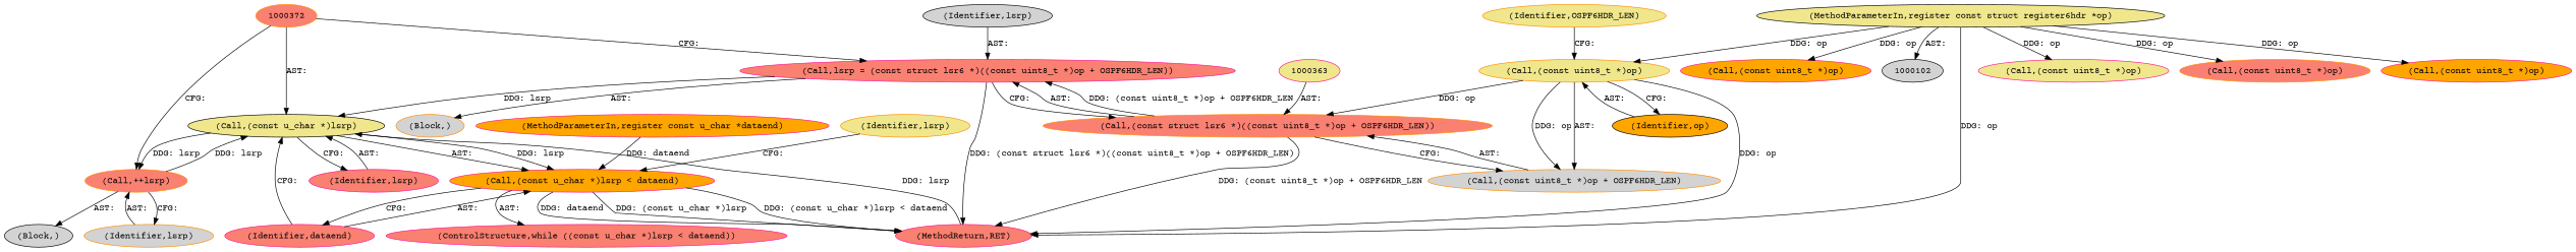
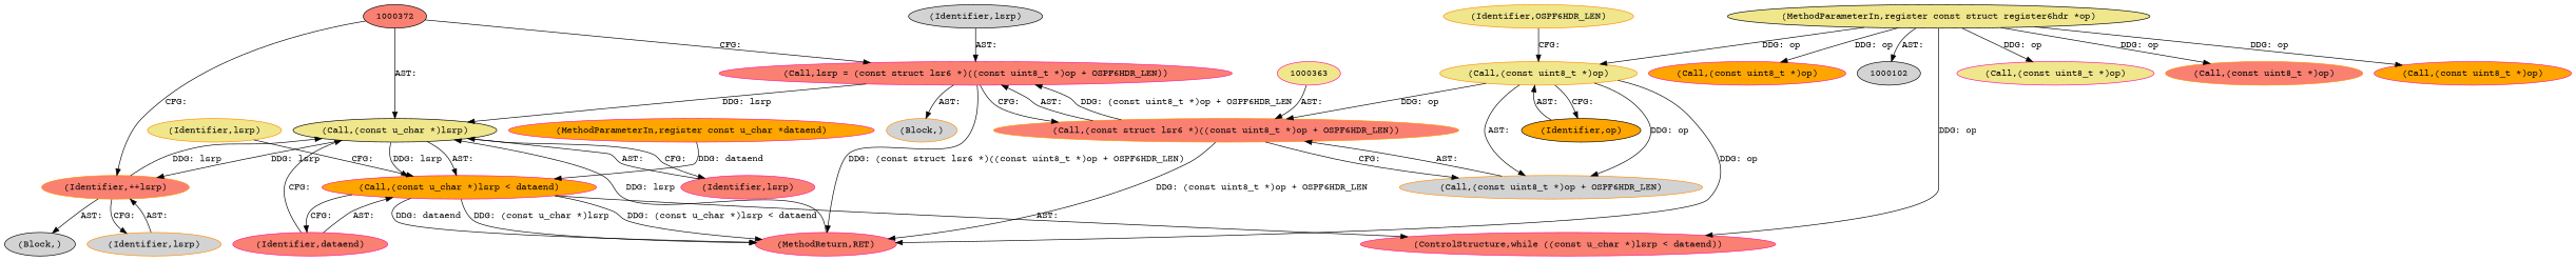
  digraph {
    fontname="Courier Prime"
    node [color=deeppink fillcolor=salmon fontname="Courier Prime" style=filled]
    edge [fontname="Courier Prime"]
    n1 [color=black fillcolor=khaki label="(Call,(const u_char *)lsrp)"]
-   n2 [color=darkorange label="(Call,++lsrp)"]
+   n2 [color=darkorange label="(Identifier,++lsrp)"]
    n3 [fillcolor=orange label="(Call,(const u_char *)lsrp < dataend)"]
    n4 [label="(Identifier,lsrp)"]
    n5 [color=black fillcolor=lightgrey label="(Block,)"]
    n6 [color=darkorange fillcolor=lightgrey label="(Identifier,lsrp)"]
    n7 [label="(MethodReturn,RET)"]
    n8 [label="(ControlStructure,while ((const u_char *)lsrp < dataend))"]
    n9 [label="(Identifier,dataend)"]
    n10 [label="(Call,lsrp = (const struct lsr6 *)((const uint8_t *)op + OSPF6HDR_LEN))"]
    n11 [color=darkorange label="(Call,(const struct lsr6 *)((const uint8_t *)op + OSPF6HDR_LEN))"]
    n12 [color=darkorange fillcolor=lightgrey label="(Block,)"]
    n13 [color=darkorange fillcolor=lightgrey label="(Call,(const uint8_t *)op + OSPF6HDR_LEN)"]
    n14 [color=darkorange fillcolor=khaki label="(Call,(const uint8_t *)op)"]
    n15 [color=black fillcolor=orange label="(Identifier,op)"]
    n16 [color=black fillcolor=khaki label="(MethodParameterIn,register const struct register6hdr *op)"]
    n17 [fillcolor=khaki label="(Call,(const uint8_t *)op)"]
    n18 [color=darkorange label="(Call,(const uint8_t *)op)"]
    n19 [fillcolor=orange label="(Call,(const uint8_t *)op)"]
    n20 [fillcolor=orange label="(Call,(const uint8_t *)op)"]
    1000102 [color=black fillcolor=lightgrey]
    n22 [color=darkorange fillcolor=khaki label="(Identifier,OSPF6HDR_LEN)"]
    n23 [fillcolor=orange label="(MethodParameterIn,register const u_char *dataend)"]
    n24 [color=black fillcolor=lightgrey label="(Identifier,lsrp)"]
    n25 [color=darkorange fillcolor=khaki label="(Identifier,lsrp)"]
-   1000372 [color=darkorange]
+   1000372 [color=black]
    1000363 [fillcolor=khaki]
    n1 -> n2 [label="DDG: lsrp"]
    n1 -> n3 [label="AST: "]
    n1 -> n3 [label="DDG: lsrp"]
    n1 -> n4 [label="CFG: "]
    n2 -> n1 [label="DDG: lsrp"]
    n2 -> n5 [label="AST: "]
    n2 -> n6 [label="CFG: "]
    n3 -> n7 [label="DDG: (const u_char *)lsrp < dataend"]
    n3 -> n7 [label="DDG: dataend"]
    n3 -> n7 [label="DDG: (const u_char *)lsrp"]
    n3 -> n8 [label="AST: "]
    n3 -> n9 [label="CFG: "]
    n4 -> n1 [label="AST: "]
    n6 -> n2 [label="AST: "]
    n7 -> n1 [label="DDG: lsrp"]
    n9 -> n1 [label="CFG: "]
    n9 -> n3 [label="AST: "]
    n10 -> n1 [label="DDG: lsrp"]
    n10 -> n7 [label="DDG: (const struct lsr6 *)((const uint8_t *)op + OSPF6HDR_LEN)"]
    n10 -> n11 [label="CFG: "]
    n10 -> n12 [label="AST: "]
    n11 -> n7 [label="DDG: (const uint8_t *)op + OSPF6HDR_LEN"]
    n11 -> n10 [label="AST: "]
    n11 -> n10 [label="DDG: (const uint8_t *)op + OSPF6HDR_LEN"]
    n11 -> n13 [label="CFG: "]
    n13 -> n11 [label="AST: "]
    n14 -> n7 [label="DDG: op"]
    n14 -> n11 [label="DDG: op"]
    n14 -> n13 [label="AST: "]
    n14 -> n13 [label="DDG: op"]
    n14 -> n15 [label="CFG: "]
    n15 -> n14 [label="AST: "]
-   n16 -> n7 [label="DDG: op"]
+   n16 -> n8 [label="DDG: op"]
    n16 -> n14 [label="DDG: op"]
    n16 -> n17 [label="DDG: op"]
    n16 -> n18 [label="DDG: op"]
    n16 -> n19 [label="DDG: op"]
    n16 -> n20 [label="DDG: op"]
    n16 -> 1000102 [label="AST: "]
    n22 -> n14 [label="CFG: "]
    n23 -> n3 [label="DDG: dataend"]
    n24 -> n10 [label="AST: "]
    n25 -> n3 [label="CFG: "]
    1000372 -> n1 [label="AST: "]
    1000372 -> n2 [label="CFG: "]
    1000372 -> n10 [label="CFG: "]
    1000363 -> n11 [label="AST: "]
  }
